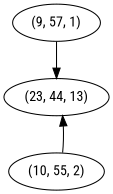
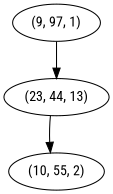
  digraph {
    fontname="Roboto Condensed"
    node [fontname="Roboto Condensed"]
    edge [fontname="Roboto Condensed"]
-   "(9, 57, 1)"
+   "(9, 57, 1)" [label="(9, 97, 1)"]
    "(23, 44, 13)"
    "(10, 55, 2)"
    "(9, 57, 1)" -> "(23, 44, 13)"
-   "(10, 55, 2)" -> "(23, 44, 13)"
+   "(23, 44, 13)" -> "(10, 55, 2)"
  }
